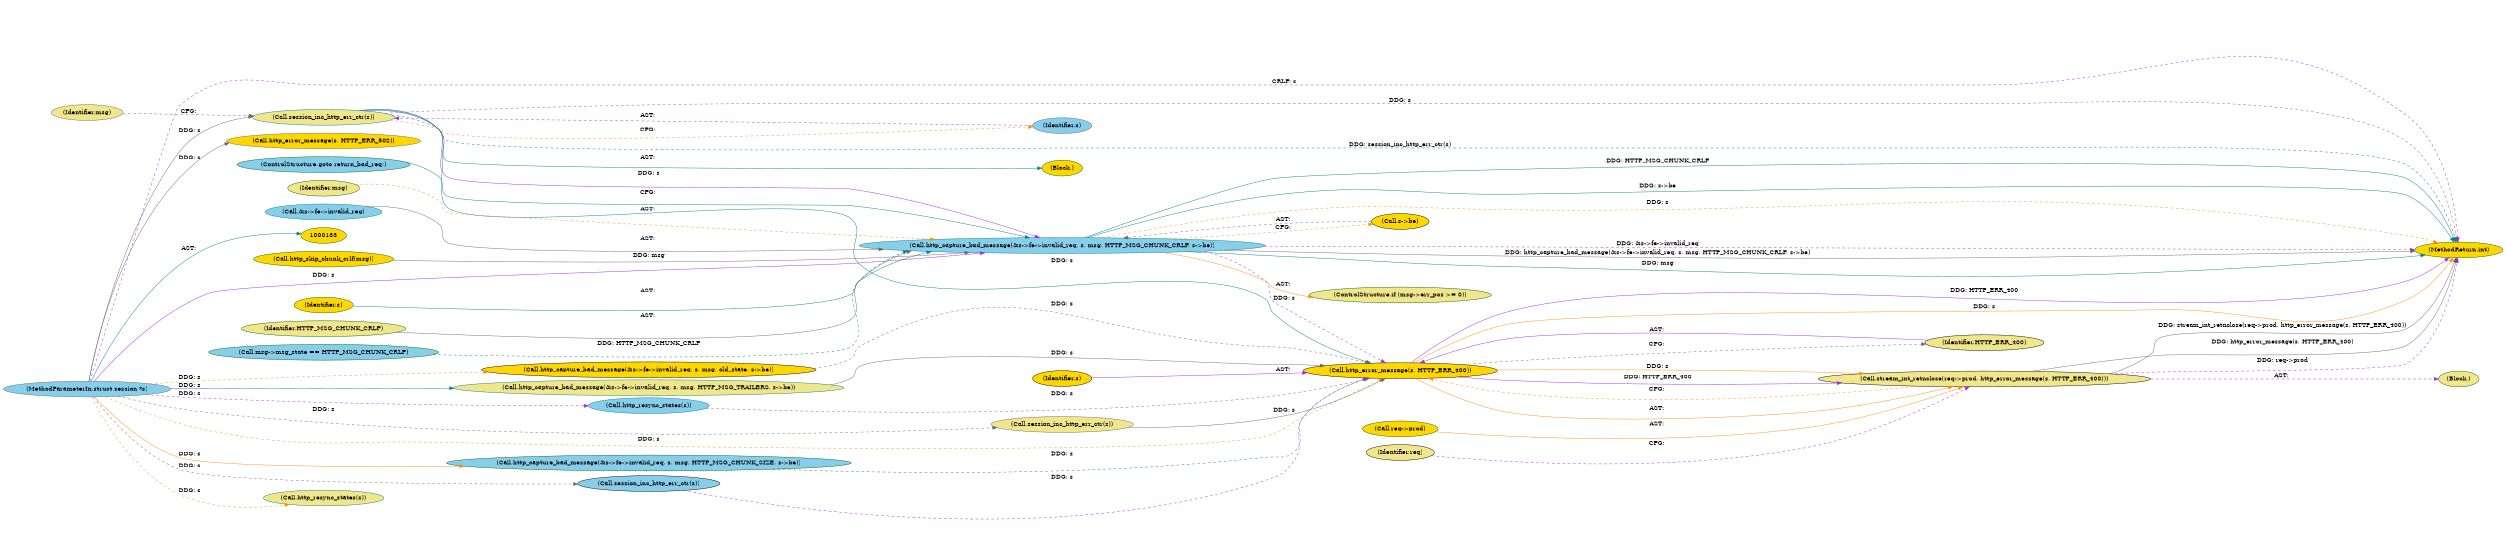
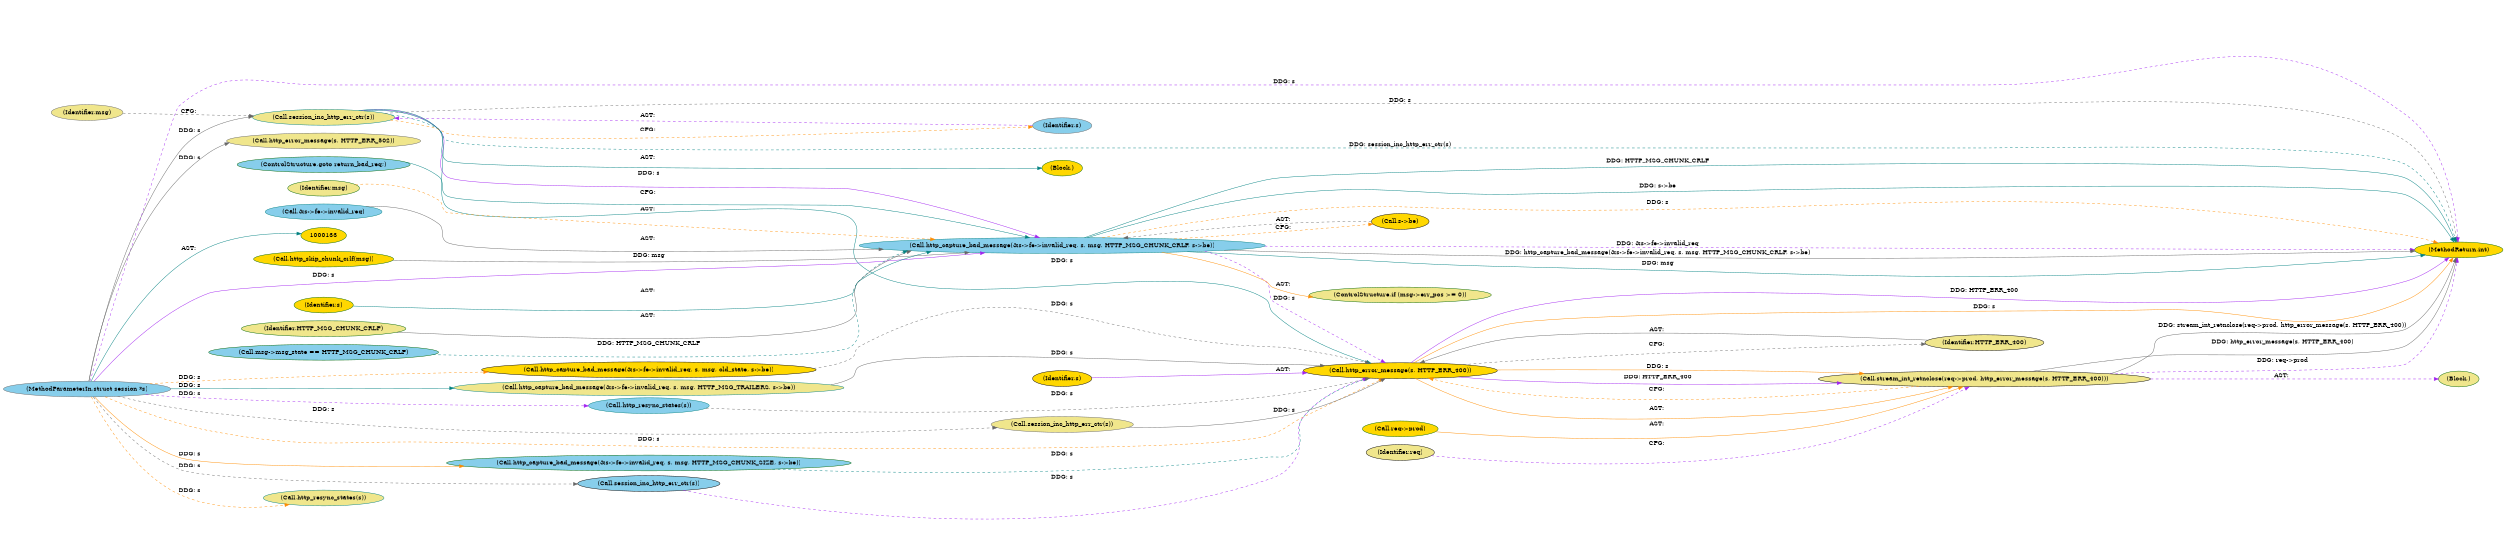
  digraph {
    rankdir=LR
    node [color=darkgreen fillcolor=khaki style=filled]
    edge [color=gray40 style=solid]
    n1 [color=teal label="(Call,session_inc_http_err_ctr(s))"]
    n2 [color=teal fillcolor=skyblue label="(Call,http_capture_bad_message(&s->fe->invalid_req, s, msg, HTTP_MSG_CHUNK_CRLF, s->be))"]
    n3 [color=black fillcolor=gold label="(Call,http_error_message(s, HTTP_ERR_400))"]
    n4 [fillcolor=gold label="(MethodReturn,int)"]
    n5 [fillcolor=gold label="(Block,)"]
    n6 [color=gray40 fillcolor=skyblue label="(Identifier,s)"]
    n7 [label="(ControlStructure,if (msg->err_pos >= 0))"]
    n8 [color=black fillcolor=gold label="(Call,s->be)"]
    n9 [color=black label="(Call,stream_int_retnclose(req->prod, http_error_message(s, HTTP_ERR_400)))"]
    n10 [color=black label="(Identifier,HTTP_ERR_400)"]
    n11 [color=gray40 fillcolor=skyblue label="(MethodParameterIn,struct session *s)"]
    n12 [color=teal label="(Call,http_resync_states(s))"]
    n13 [fillcolor=skyblue label="(Call,http_capture_bad_message(&s->fe->invalid_req, s, msg, HTTP_MSG_CHUNK_SIZE, s->be))"]
    n14 [color=black fillcolor=skyblue label="(Call,session_inc_http_err_ctr(s))"]
    n15 [color=black fillcolor=gold label="(Call,http_capture_bad_message(&s->fe->invalid_req, s, msg, old_state, s->be))"]
    n16 [color=teal label="(Call,http_capture_bad_message(&s->fe->invalid_req, s, msg, HTTP_MSG_TRAILERS, s->be))"]
-   n17 [color=gray40 fillcolor=gold label="(Call,http_error_message(s, HTTP_ERR_502))"]
+   n17 [color=gray40 label="(Call,http_error_message(s, HTTP_ERR_502))"]
    n18 [color=teal fillcolor=skyblue label="(Call,http_resync_states(s))"]
    n19 [color=gray40 label="(Call,session_inc_http_err_ctr(s))"]
    1000133 [fillcolor=gold]
    n21 [label="(Block,)"]
    n22 [fillcolor=skyblue label="(ControlStructure,goto return_bad_req;)"]
    n23 [color=black label="(Identifier,req)"]
    n24 [label="(Identifier,msg)"]
    n25 [color=black fillcolor=gold label="(Identifier,s)"]
    n26 [color=teal fillcolor=skyblue label="(Call,&s->fe->invalid_req)"]
    n27 [color=gray40 label="(Identifier,msg)"]
    n28 [fillcolor=gold label="(Call,http_skip_chunk_crlf(msg))"]
    n29 [fillcolor=gold label="(Identifier,s)"]
    n30 [fillcolor=gold label="(Call,req->prod)"]
    n31 [label="(Identifier,HTTP_MSG_CHUNK_CRLF)"]
    n32 [fillcolor=skyblue label="(Call,msg->msg_state == HTTP_MSG_CHUNK_CRLF)"]
    n1 -> n2 [color=purple label="DDG: s"]
    n1 -> n3 [color=teal label="DDG: s"]
    n1 -> n4 [label="DDG: s" style=dashed]
    n1 -> n4 [color=teal label="DDG: session_inc_http_err_ctr(s)" style=dashed]
    n1 -> n5 [color=teal label="AST: "]
    n1 -> n6 [color=darkorange label="CFG: " style=dashed]
    n2 -> n3 [color=purple label="DDG: s" style=dashed]
    n2 -> n4 [color=teal label="DDG: HTTP_MSG_CHUNK_CRLF"]
    n2 -> n4 [color=teal label="DDG: s->be"]
    n2 -> n4 [color=darkorange label="DDG: s" style=dashed]
    n2 -> n4 [color=purple label="DDG: &s->fe->invalid_req" style=dashed]
    n2 -> n4 [label="DDG: http_capture_bad_message(&s->fe->invalid_req, s, msg, HTTP_MSG_CHUNK_CRLF, s->be)"]
    n2 -> n4 [color=teal label="DDG: msg"]
    n2 -> n7 [color=darkorange label="AST: "]
    n2 -> n8 [color=darkorange label="CFG: " style=dashed]
    n3 -> n4 [color=darkorange label="DDG: s"]
    n3 -> n4 [color=purple label="DDG: HTTP_ERR_400"]
    n3 -> n9 [color=darkorange label="AST: "]
    n3 -> n9 [color=darkorange label="DDG: s"]
    n3 -> n9 [color=purple label="DDG: HTTP_ERR_400"]
    n3 -> n10 [label="CFG: " style=dashed]
    n6 -> n1 [color=purple label="AST: " style=dashed]
    n8 -> n2 [label="AST: " style=dashed]
    n9 -> n3 [color=darkorange label="CFG: " style=dashed]
    n9 -> n4 [label="DDG: http_error_message(s, HTTP_ERR_400)"]
    n9 -> n4 [color=purple label="DDG: req->prod" style=dashed]
    n9 -> n4 [label="DDG: stream_int_retnclose(req->prod, http_error_message(s, HTTP_ERR_400))"]
    n9 -> n21 [color=purple label="AST: " style=dashed]
-   n10 -> n3 [color=purple label="AST: "]
+   n10 -> n3 [label="AST: "]
    n11 -> n1 [label="DDG: s"]
    n11 -> n2 [color=purple label="DDG: s"]
    n11 -> n3 [color=darkorange label="DDG: s" style=dashed]
-   n11 -> n4 [color=purple label="CRLF: s" style=dashed]
+   n11 -> n4 [color=purple label="DDG: s" style=dashed]
    n11 -> n12 [color=darkorange label="DDG: s" style=dashed]
    n11 -> n13 [color=darkorange label="DDG: s"]
    n11 -> n14 [label="DDG: s" style=dashed]
    n11 -> n15 [color=darkorange label="DDG: s" style=dashed]
    n11 -> n16 [color=teal label="DDG: s"]
    n11 -> n17 [label="DDG: s"]
    n11 -> n18 [color=purple label="DDG: s" style=dashed]
    n11 -> n19 [label="DDG: s" style=dashed]
    n11 -> 1000133 [color=teal label="AST: "]
    n13 -> n3 [color=teal label="DDG: s" style=dashed]
    n14 -> n3 [color=purple label="DDG: s" style=dashed]
    n15 -> n3 [label="DDG: s" style=dashed]
    n16 -> n3 [label="DDG: s"]
    n18 -> n3 [label="DDG: s" style=dashed]
    n19 -> n3 [label="DDG: s"]
    n22 -> n2 [color=teal label="CFG: "]
    n23 -> n9 [color=purple label="CFG: " style=dashed]
    n24 -> n2 [color=darkorange label="AST: " style=dashed]
    n25 -> n3 [color=purple label="AST: "]
    n26 -> n2 [label="AST: "]
    n27 -> n1 [label="CFG: " style=dashed]
    n28 -> n2 [label="DDG: msg"]
    n29 -> n2 [color=teal label="AST: "]
    n30 -> n9 [color=darkorange label="AST: "]
    n31 -> n2 [label="AST: "]
    n32 -> n2 [color=teal label="DDG: HTTP_MSG_CHUNK_CRLF" style=dashed]
  }
